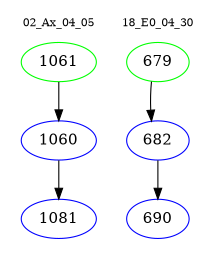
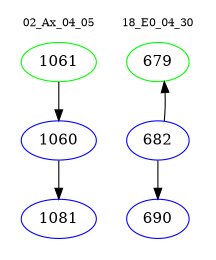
  digraph {
    node [color=blue]
    edge [color=black]
    n1 [color=green label=1061]
    n2 [label=1060]
    n3 [label=1081]
    n4 [color=green label=679]
    n5 [label=682]
    n6 [label=690]
    subgraph cluster_1 {
      color=white
      fontsize=10
      label="02_Ax_04_05"
      n1
      n2
      n3
    }
    subgraph cluster_2 {
      color=white
      fontsize=10
      label="18_E0_04_30"
      n4
      n5
      n6
    }
    n1 -> n2
    n2 -> n3
-   n4 -> n5
+   n5 -> n4
    n5 -> n6
  }
